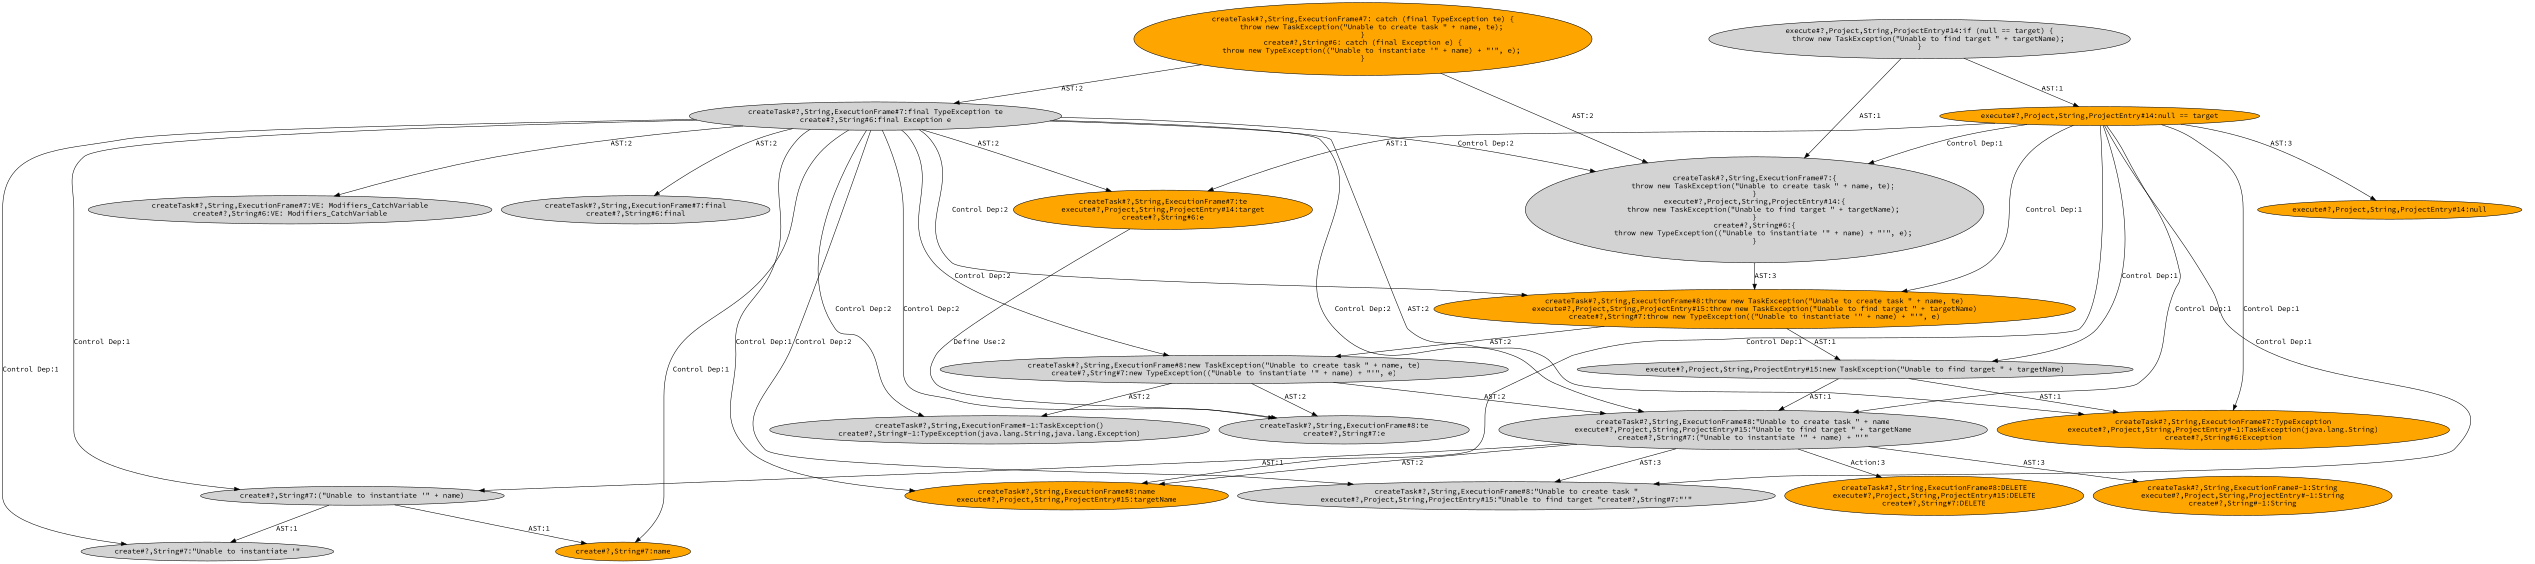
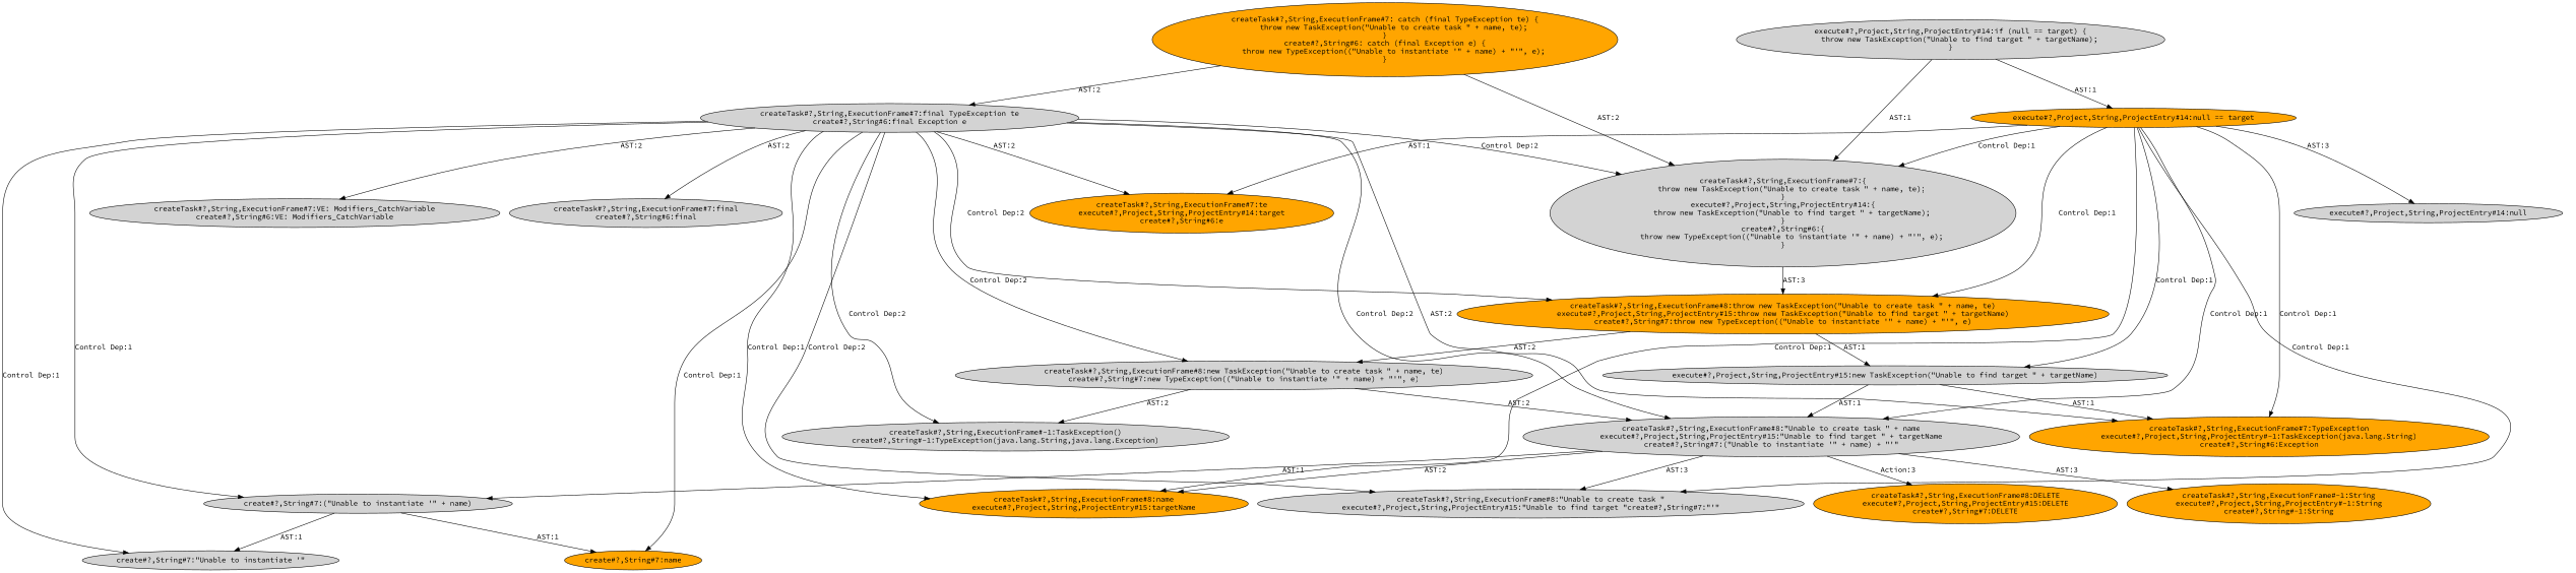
  digraph {
    fontname="Source Code Pro"
    node [fillcolor=lightgrey fontname="Source Code Pro" shape=ellipse style=filled]
    edge [fontname="Source Code Pro"]
    n1 [fillcolor=orange label="createTask#?,String,ExecutionFrame#8:DELETE\nexecute#?,Project,String,ProjectEntry#15:DELETE\ncreate#?,String#7:DELETE"]
    n2 [label="createTask#?,String,ExecutionFrame#8:\"Unable to create task \" + name\nexecute#?,Project,String,ProjectEntry#15:\"Unable to find target \" + targetName\ncreate#?,String#7:(\"Unable to instantiate '\" + name) + \"'\""]
    n3 [label="createTask#?,String,ExecutionFrame#8:\"Unable to create task \"\nexecute#?,Project,String,ProjectEntry#15:\"Unable to find target \"create#?,String#7:\"'\""]
    n4 [fillcolor=orange label="createTask#?,String,ExecutionFrame#8:name\nexecute#?,Project,String,ProjectEntry#15:targetName"]
    n5 [fillcolor=orange label="createTask#?,String,ExecutionFrame#-1:String\nexecute#?,Project,String,ProjectEntry#-1:String\ncreate#?,String#-1:String"]
    n6 [label="create#?,String#7:(\"Unable to instantiate '\" + name)"]
    n7 [label="create#?,String#7:\"Unable to instantiate '\""]
    n8 [fillcolor=orange label="create#?,String#7:name"]
    n9 [label="createTask#?,String,ExecutionFrame#7:final TypeException te\ncreate#?,String#6:final Exception e"]
    n10 [fillcolor=orange label="createTask#?,String,ExecutionFrame#7:te\nexecute#?,Project,String,ProjectEntry#14:target\ncreate#?,String#6:e"]
    n11 [fillcolor=orange label="createTask#?,String,ExecutionFrame#7:TypeException\nexecute#?,Project,String,ProjectEntry#-1:TaskException(java.lang.String)\ncreate#?,String#6:Exception"]
    n12 [label="createTask#?,String,ExecutionFrame#7:\{\n    throw new TaskException(\"Unable to create task \" + name, te);\n\}\nexecute#?,Project,String,ProjectEntry#14:\{\n    throw new TaskException(\"Unable to find target \" + targetName);\n\}\ncreate#?,String#6:\{\n    throw new TypeException((\"Unable to instantiate '\" + name) + \"'\", e);\n\}"]
    n13 [fillcolor=orange label="createTask#?,String,ExecutionFrame#8:throw new TaskException(\"Unable to create task \" + name, te)\nexecute#?,Project,String,ProjectEntry#15:throw new TaskException(\"Unable to find target \" + targetName)\ncreate#?,String#7:throw new TypeException((\"Unable to instantiate '\" + name) + \"'\", e)"]
    n14 [label="createTask#?,String,ExecutionFrame#8:new TaskException(\"Unable to create task \" + name, te)\ncreate#?,String#7:new TypeException((\"Unable to instantiate '\" + name) + \"'\", e)"]
    n15 [label="createTask#?,String,ExecutionFrame#-1:TaskException()\ncreate#?,String#-1:TypeException(java.lang.String,java.lang.Exception)"]
-   n16 [label="createTask#?,String,ExecutionFrame#8:te\ncreate#?,String#7:e"]
    n17 [label="createTask#?,String,ExecutionFrame#7:VE: Modifiers_CatchVariable\ncreate#?,String#6:VE: Modifiers_CatchVariable"]
    n18 [label="createTask#?,String,ExecutionFrame#7:final\ncreate#?,String#6:final"]
    n19 [label="execute#?,Project,String,ProjectEntry#15:new TaskException(\"Unable to find target \" + targetName)"]
    n20 [fillcolor=orange label="createTask#?,String,ExecutionFrame#7: catch (final TypeException te) \{\n    throw new TaskException(\"Unable to create task \" + name, te);\n\}\ncreate#?,String#6: catch (final Exception e) \{\n    throw new TypeException((\"Unable to instantiate '\" + name) + \"'\", e);\n\}"]
    n21 [label="execute#?,Project,String,ProjectEntry#14:if (null == target) \{\n    throw new TaskException(\"Unable to find target \" + targetName);\n\}"]
    n22 [fillcolor=orange label="execute#?,Project,String,ProjectEntry#14:null == target"]
-   n23 [fillcolor=orange label="execute#?,Project,String,ProjectEntry#14:null"]
+   n23 [label="execute#?,Project,String,ProjectEntry#14:null"]
    n2 -> n1 [label="Action:3"]
    n2 -> n3 [label="AST:3"]
    n2 -> n4 [label="AST:2"]
    n2 -> n5 [label="AST:3"]
    n2 -> n6 [label="AST:1"]
    n6 -> n7 [label="AST:1"]
    n6 -> n8 [label="AST:1"]
    n9 -> n2 [label="Control Dep:2"]
    n9 -> n3 [label="Control Dep:2"]
    n9 -> n4 [label="Control Dep:1"]
    n9 -> n6 [label="Control Dep:1"]
    n9 -> n7 [label="Control Dep:1"]
    n9 -> n8 [label="Control Dep:1"]
    n9 -> n10 [label="AST:2"]
    n9 -> n11 [label="AST:2"]
    n9 -> n12 [label="Control Dep:2"]
    n9 -> n13 [label="Control Dep:2"]
    n9 -> n14 [label="Control Dep:2"]
    n9 -> n15 [label="Control Dep:2"]
-   n9 -> n16 [label="Control Dep:2"]
    n9 -> n17 [label="AST:2"]
    n9 -> n18 [label="AST:2"]
-   n10 -> n16 [label="Define Use:2"]
    n12 -> n13 [label="AST:3"]
    n13 -> n14 [label="AST:2"]
    n13 -> n19 [label="AST:1"]
    n14 -> n2 [label="AST:2"]
    n14 -> n15 [label="AST:2"]
-   n14 -> n16 [label="AST:2"]
    n19 -> n2 [label="AST:1"]
    n19 -> n11 [label="AST:1"]
    n20 -> n9 [label="AST:2"]
    n20 -> n12 [label="AST:2"]
    n21 -> n12 [label="AST:1"]
    n21 -> n22 [label="AST:1"]
    n22 -> n2 [label="Control Dep:1"]
    n22 -> n3 [label="Control Dep:1"]
    n22 -> n4 [label="Control Dep:1"]
    n22 -> n10 [label="AST:1"]
    n22 -> n11 [label="Control Dep:1"]
    n22 -> n12 [label="Control Dep:1"]
    n22 -> n13 [label="Control Dep:1"]
    n22 -> n19 [label="Control Dep:1"]
    n22 -> n23 [label="AST:3"]
  }
